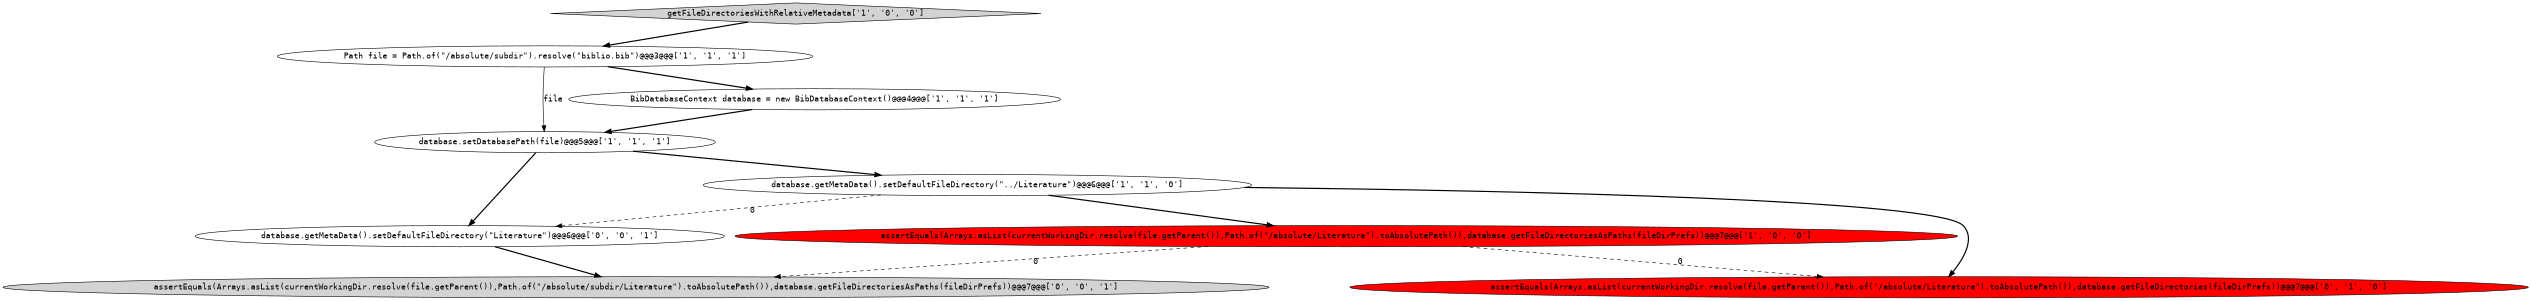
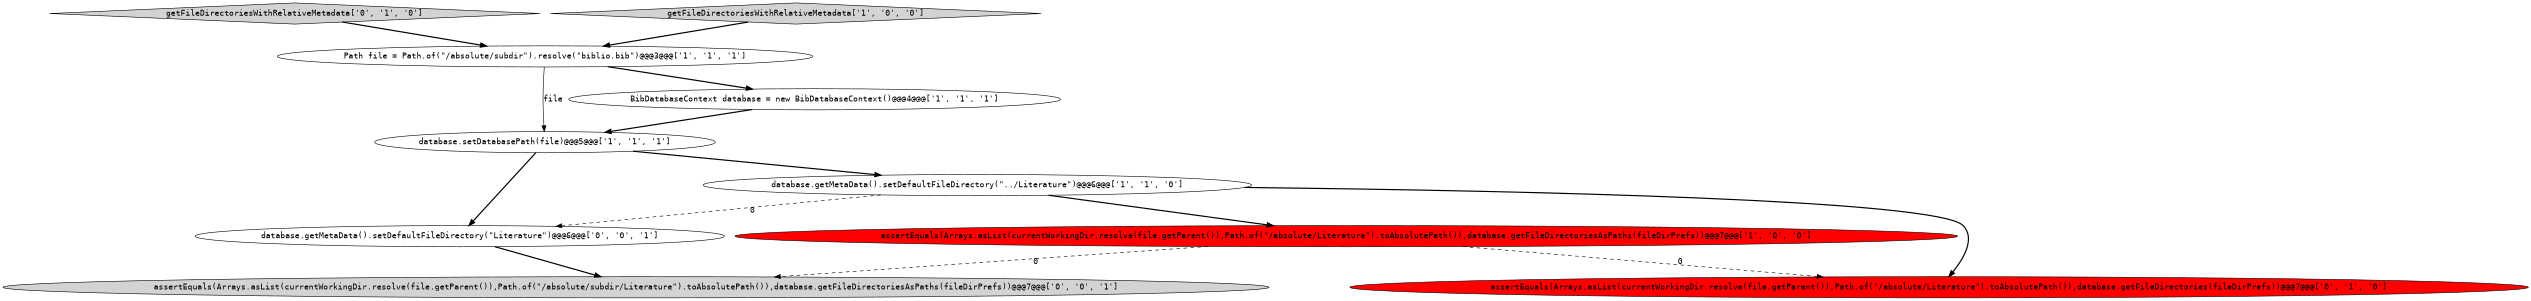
  digraph {
    fontname="DejaVu Sans Mono"
    node [fillcolor=white fontname="DejaVu Sans Mono" shape=ellipse style=filled]
    edge [fontname="DejaVu Sans Mono" style=bold]
+   n1 [fillcolor=lightgray label="getFileDirectoriesWithRelativeMetadata['0', '1', '0']" shape=diamond]
    n2 [label="Path file = Path.of(\"/absolute/subdir\").resolve(\"biblio.bib\")@@@3@@@['1', '1', '1']"]
    n3 [label="database.setDatabasePath(file)@@@5@@@['1', '1', '1']"]
    n4 [label="BibDatabaseContext database = new BibDatabaseContext()@@@4@@@['1', '1', '1']"]
    n5 [label="database.getMetaData().setDefaultFileDirectory(\"Literature\")@@@6@@@['0', '0', '1']"]
    n6 [label="database.getMetaData().setDefaultFileDirectory(\"../Literature\")@@@6@@@['1', '1', '0']"]
    n7 [fillcolor=lightgray label="assertEquals(Arrays.asList(currentWorkingDir.resolve(file.getParent()),Path.of(\"/absolute/subdir/Literature\").toAbsolutePath()),database.getFileDirectoriesAsPaths(fileDirPrefs))@@@7@@@['0', '0', '1']"]
    n8 [fillcolor=red label="assertEquals(Arrays.asList(currentWorkingDir.resolve(file.getParent()),Path.of(\"/absolute/Literature\").toAbsolutePath()),database.getFileDirectoriesAsPaths(fileDirPrefs))@@@7@@@['1', '0', '0']"]
    n9 [fillcolor=red label="assertEquals(Arrays.asList(currentWorkingDir.resolve(file.getParent()),Path.of(\"/absolute/Literature\").toAbsolutePath()),database.getFileDirectories(fileDirPrefs))@@@7@@@['0', '1', '0']"]
    n10 [fillcolor=lightgray label="getFileDirectoriesWithRelativeMetadata['1', '0', '0']" shape=diamond]
+   n1 -> n2
    n2 -> n3 [label=file style=solid]
    n2 -> n4
    n3 -> n5
    n3 -> n6
    n4 -> n3
    n5 -> n7
    n6 -> n5 [label=0 style=dashed]
    n6 -> n8
    n6 -> n9
    n8 -> n7 [label=0 style=dashed]
    n8 -> n9 [label=0 style=dashed]
    n10 -> n2
  }
